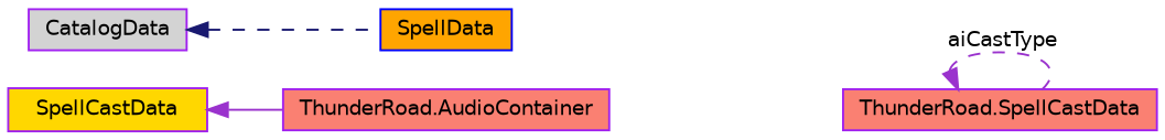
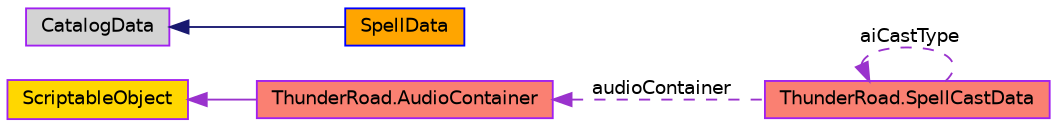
  digraph {
    rankdir=LR
    node [color=purple fillcolor=salmon fontname=Helvetica fontsize=10 shape=record style=filled]
    edge [color=darkorchid3 dir=back fontname=Helvetica fontsize=10 labelfontname=Helvetica labelfontsize=10 style=dashed]
    n1 [fontcolor=black height=0.2 label="ThunderRoad.SpellCastData" width=0.4]
    n2 [color=blue fillcolor=orange height=0.2 label=SpellData width=0.4]
    n3 [fillcolor=lightgrey height=0.2 label=CatalogData width=0.4]
    n4 [height=0.2 label="ThunderRoad.AudioContainer" width=0.4]
-   n5 [fillcolor=gold height=0.2 label=SpellCastData width=0.4]
+   n5 [fillcolor=gold height=0.2 label=ScriptableObject width=0.4]
    n1 -> n1 [label=" aiCastType"]
-   n3 -> n2 [color=midnightblue]
+   n3 -> n2 [color=midnightblue style=solid]
+   n4 -> n1 [label=" audioContainer"]
    n5 -> n4 [style=solid]
  }
